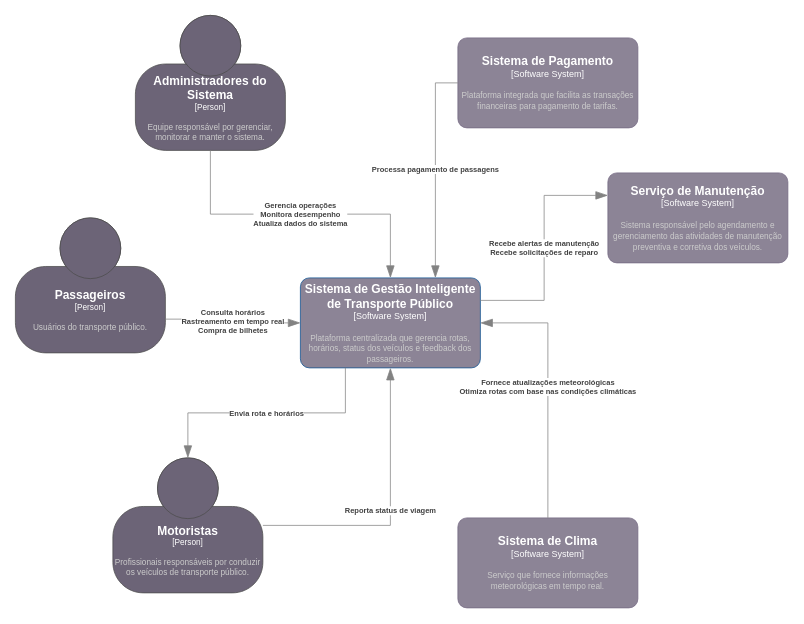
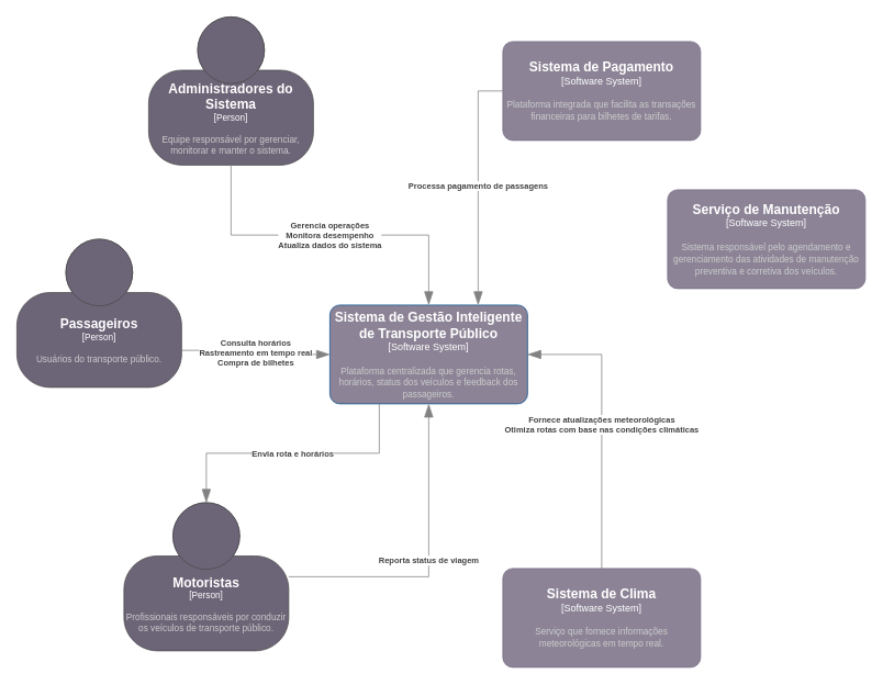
  <mxCell id="0" />
  <mxCell id="1" parent="0" />
  <mxCell id="2" value="&lt;font style=&quot;font-size: 16px&quot;&gt;&lt;b&gt;Passageiros&lt;/b&gt;&lt;/font&gt;&lt;div&gt;[Person]&lt;/div&gt;&lt;br&gt;&lt;div&gt;&lt;font style=&quot;font-size: 11px&quot;&gt;&lt;font color=&quot;#cccccc&quot;&gt;Usuários do transporte público.&lt;/font&gt;&lt;/div&gt;" style="html=1;fontSize=11;dashed=0;whiteSpace=wrap;fillColor=#6C6477;strokeColor=#4D4D4D;fontColor=#ffffff;shape=mxgraph.c4.person2;align=center;metaEdit=1;points=[[0.5,0,0],[1,0.5,0],[1,0.75,0],[0.75,1,0],[0.5,1,0],[0.25,1,0],[0,0.75,0],[0,0.5,0]];resizable=0;" parent="1" vertex="1"><mxGeometry x="20" y="290" width="200" height="180" as="geometry" /></mxCell>
  <mxCell id="3" value="&lt;font style=&quot;font-size: 16px&quot;&gt;&lt;b&gt;Sistema de Gestão Inteligente de Transporte Público&lt;/b&gt;&lt;/font&gt;&lt;div&gt;[Software System]&lt;/div&gt;&lt;br&gt;&lt;div&gt;&lt;font style=&quot;font-size: 11px&quot;&gt;&lt;font color=&quot;#cccccc&quot;&gt;Plataforma centralizada que gerencia rotas, horários, status dos veículos e feedback dos passageiros.&lt;/font&gt;&lt;/div&gt;" style="rounded=1;whiteSpace=wrap;html=1;labelBackgroundColor=none;fillColor=#8c8496;fontColor=#ffffff;align=center;arcSize=10;strokeColor=#0D5091;metaEdit=1;resizable=0;points=[[0.25,0,0],[0.5,0,0],[0.75,0,0],[1,0.25,0],[1,0.5,0],[1,0.75,0],[0.75,1,0],[0.5,1,0],[0.25,1,0],[0,0.75,0],[0,0.5,0],[0,0.25,0]];" parent="1" vertex="1"><mxGeometry x="400" y="370" width="240" height="120" as="geometry" /></mxCell>
  <mxCell id="4" value="&lt;div style=&quot;text-align: left&quot;&gt;&lt;div style=&quot;text-align: center&quot;&gt;&lt;b&gt;Consulta horários&#10;Rastreamento em tempo real&#10;Compra de bilhetes&lt;/b&gt;&lt;/div&gt;" style="endArrow=blockThin;html=1;fontSize=10;fontColor=#404040;strokeWidth=1;endFill=1;strokeColor=#828282;elbow=vertical;metaEdit=1;endSize=14;startSize=14;jumpStyle=arc;jumpSize=16;rounded=0;edgeStyle=orthogonalEdgeStyle;exitX=1;exitY=0.75;exitDx=0;exitDy=0;exitPerimeter=0;" parent="1" source="2" target="3" edge="1"><mxGeometry width="240" relative="1" as="geometry"><mxPoint x="220" y="420" as="sourcePoint" /><mxPoint x="460" y="420" as="targetPoint" /></mxGeometry></mxCell>
  <mxCell id="5" value="&lt;font style=&quot;font-size: 16px&quot;&gt;&lt;b&gt;Motoristas&lt;/b&gt;&lt;/font&gt;&lt;div&gt;[Person]&lt;/div&gt;&lt;br&gt;&lt;div&gt;&lt;font style=&quot;font-size: 11px&quot;&gt;&lt;font color=&quot;#cccccc&quot;&gt;Profissionais responsáveis por conduzir os veículos de transporte público.&lt;/font&gt;&lt;/div&gt;" style="html=1;fontSize=11;dashed=0;whiteSpace=wrap;fillColor=#6C6477;strokeColor=#4D4D4D;fontColor=#ffffff;shape=mxgraph.c4.person2;align=center;metaEdit=1;points=[[0.5,0,0],[1,0.5,0],[1,0.75,0],[0.75,1,0],[0.5,1,0],[0.25,1,0],[0,0.75,0],[0,0.5,0]];resizable=0;" parent="1" vertex="1"><mxGeometry x="150" y="610" width="200" height="180" as="geometry" /></mxCell>
  <mxCell id="6" value="&lt;div style=&quot;text-align: left&quot;&gt;&lt;div style=&quot;text-align: center&quot;&gt;&lt;b&gt;Reporta status de viagem&lt;/b&gt;&lt;/div&gt;" style="endArrow=blockThin;html=1;fontSize=10;fontColor=#404040;strokeWidth=1;endFill=1;strokeColor=#828282;elbow=vertical;metaEdit=1;endSize=14;startSize=14;jumpStyle=arc;jumpSize=16;rounded=0;edgeStyle=orthogonalEdgeStyle;exitX=1;exitY=0.5;exitDx=0;exitDy=0;exitPerimeter=0;entryX=0.5;entryY=1;entryDx=0;entryDy=0;entryPerimeter=0;" parent="1" source="5" target="3" edge="1"><mxGeometry width="240" relative="1" as="geometry"><mxPoint x="310" y="500" as="sourcePoint" /><mxPoint x="550" y="500" as="targetPoint" /></mxGeometry></mxCell>
  <mxCell id="7" value="&lt;div style=&quot;text-align: left&quot;&gt;&lt;div style=&quot;text-align: center&quot;&gt;&lt;b&gt;Envia rota e horários&lt;/b&gt;&lt;/div&gt;" style="endArrow=blockThin;html=1;fontSize=10;fontColor=#404040;strokeWidth=1;endFill=1;strokeColor=#828282;elbow=vertical;metaEdit=1;endSize=14;startSize=14;jumpStyle=arc;jumpSize=16;rounded=0;edgeStyle=orthogonalEdgeStyle;entryX=0.5;entryY=0;entryDx=0;entryDy=0;entryPerimeter=0;exitX=0.25;exitY=1;exitDx=0;exitDy=0;exitPerimeter=0;" parent="1" source="3" target="5" edge="1"><mxGeometry width="240" relative="1" as="geometry"><mxPoint x="310" y="500" as="sourcePoint" /><mxPoint x="550" y="500" as="targetPoint" /></mxGeometry></mxCell>
  <mxCell id="8" value="&lt;font style=&quot;font-size: 16px&quot;&gt;&lt;b&gt;Administradores do Sistema&lt;/b&gt;&lt;/font&gt;&lt;div&gt;[Person]&lt;/div&gt;&lt;br&gt;&lt;div&gt;&lt;font style=&quot;font-size: 11px&quot;&gt;&lt;font color=&quot;#cccccc&quot;&gt;Equipe responsável por gerenciar, monitorar e manter o sistema.&lt;/font&gt;&lt;/div&gt;" style="html=1;fontSize=11;dashed=0;whiteSpace=wrap;fillColor=#6C6477;strokeColor=#4D4D4D;fontColor=#ffffff;shape=mxgraph.c4.person2;align=center;metaEdit=1;points=[[0.5,0,0],[1,0.5,0],[1,0.75,0],[0.75,1,0],[0.5,1,0],[0.25,1,0],[0,0.75,0],[0,0.5,0]];resizable=0;" vertex="1" parent="1"><mxGeometry x="180" y="20" width="200" height="180" as="geometry" /></mxCell>
  <mxCell id="9" value="&lt;div style=&quot;text-align: left&quot;&gt;&lt;div style=&quot;text-align: center&quot;&gt;&lt;b&gt;Gerencia operações&#10;Monitora desempenho&#10;Atualiza dados do sistema&lt;/b&gt;&lt;/div&gt;" style="endArrow=blockThin;html=1;fontSize=10;fontColor=#404040;strokeWidth=1;endFill=1;strokeColor=#828282;elbow=vertical;metaEdit=1;endSize=14;startSize=14;jumpStyle=arc;jumpSize=16;rounded=0;edgeStyle=orthogonalEdgeStyle;exitX=0.5;exitY=1;exitDx=0;exitDy=0;exitPerimeter=0;entryX=0.5;entryY=0;entryDx=0;entryDy=0;entryPerimeter=0;" edge="1" parent="1" source="8" target="3"><mxGeometry width="240" relative="1" as="geometry"><mxPoint x="310" y="240" as="sourcePoint" /><mxPoint x="550" y="240" as="targetPoint" /></mxGeometry></mxCell>
- <mxCell id="10" value="&lt;font style=&quot;font-size: 16px&quot;&gt;&lt;b&gt;Sistema de Pagamento&lt;/b&gt;&lt;/font&gt;&lt;div&gt;[Software System]&lt;/div&gt;&lt;br&gt;&lt;div&gt;&lt;font style=&quot;font-size: 11px&quot;&gt;&lt;font color=&quot;#cccccc&quot;&gt;Plataforma integrada que facilita as transações financeiras para pagamento de tarifas.&lt;/font&gt;&lt;/div&gt;" style="rounded=1;whiteSpace=wrap;html=1;labelBackgroundColor=none;fillColor=#8C8496;fontColor=#ffffff;align=center;arcSize=10;strokeColor=#736782;metaEdit=1;resizable=0;points=[[0.25,0,0],[0.5,0,0],[0.75,0,0],[1,0.25,0],[1,0.5,0],[1,0.75,0],[0.75,1,0],[0.5,1,0],[0.25,1,0],[0,0.75,0],[0,0.5,0],[0,0.25,0]];" vertex="1" parent="1"><mxGeometry x="610" y="50" width="240" height="120" as="geometry" /></mxCell>
+ <mxCell id="10" value="&lt;font style=&quot;font-size: 16px&quot;&gt;&lt;b&gt;Sistema de Pagamento&lt;/b&gt;&lt;/font&gt;&lt;div&gt;[Software System]&lt;/div&gt;&lt;br&gt;&lt;div&gt;&lt;font style=&quot;font-size: 11px&quot;&gt;&lt;font color=&quot;#cccccc&quot;&gt;Plataforma integrada que facilita as transações financeiras para bilhetes de tarifas.&lt;/font&gt;&lt;/div&gt;" style="rounded=1;whiteSpace=wrap;html=1;labelBackgroundColor=none;fillColor=#8C8496;fontColor=#ffffff;align=center;arcSize=10;strokeColor=#736782;metaEdit=1;resizable=0;points=[[0.25,0,0],[0.5,0,0],[0.75,0,0],[1,0.25,0],[1,0.5,0],[1,0.75,0],[0.75,1,0],[0.5,1,0],[0.25,1,0],[0,0.75,0],[0,0.5,0],[0,0.25,0]];" vertex="1" parent="1"><mxGeometry x="610" y="50" width="240" height="120" as="geometry" /></mxCell>
  <mxCell id="11" value="&lt;div style=&quot;text-align: left&quot;&gt;&lt;div style=&quot;text-align: center&quot;&gt;&lt;b&gt;Processa pagamento de passagens&lt;/b&gt;&lt;/div&gt;" style="endArrow=blockThin;html=1;fontSize=10;fontColor=#404040;strokeWidth=1;endFill=1;strokeColor=#828282;elbow=vertical;metaEdit=1;endSize=14;startSize=14;jumpStyle=arc;jumpSize=16;rounded=0;edgeStyle=orthogonalEdgeStyle;exitX=0;exitY=0.5;exitDx=0;exitDy=0;exitPerimeter=0;entryX=0.75;entryY=0;entryDx=0;entryDy=0;entryPerimeter=0;" edge="1" parent="1" source="10" target="3"><mxGeometry width="240" relative="1" as="geometry"><mxPoint x="680" y="480" as="sourcePoint" /><mxPoint x="920" y="480" as="targetPoint" /></mxGeometry></mxCell>
  <mxCell id="12" value="&lt;font style=&quot;font-size: 16px&quot;&gt;&lt;b&gt;Sistema de Clima&lt;/b&gt;&lt;/font&gt;&lt;div&gt;[Software System]&lt;/div&gt;&lt;br&gt;&lt;div&gt;&lt;font style=&quot;font-size: 11px&quot;&gt;&lt;font color=&quot;#cccccc&quot;&gt;Serviço que fornece informações meteorológicas em tempo real.&lt;/font&gt;&lt;/div&gt;" style="rounded=1;whiteSpace=wrap;html=1;labelBackgroundColor=none;fillColor=#8C8496;fontColor=#ffffff;align=center;arcSize=10;strokeColor=#736782;metaEdit=1;resizable=0;points=[[0.25,0,0],[0.5,0,0],[0.75,0,0],[1,0.25,0],[1,0.5,0],[1,0.75,0],[0.75,1,0],[0.5,1,0],[0.25,1,0],[0,0.75,0],[0,0.5,0],[0,0.25,0]];" vertex="1" parent="1"><mxGeometry x="610" y="690" width="240" height="120" as="geometry" /></mxCell>
  <mxCell id="13" value="&lt;div style=&quot;text-align: left&quot;&gt;&lt;div style=&quot;text-align: center&quot;&gt;&lt;b&gt;Fornece atualizações meteorológicas&#10;Otimiza rotas com base nas condições climáticas&lt;/b&gt;&lt;/div&gt;" style="endArrow=blockThin;html=1;fontSize=10;fontColor=#404040;strokeWidth=1;endFill=1;strokeColor=#828282;elbow=vertical;metaEdit=1;endSize=14;startSize=14;jumpStyle=arc;jumpSize=16;rounded=0;edgeStyle=orthogonalEdgeStyle;entryX=1;entryY=0.5;entryDx=0;entryDy=0;entryPerimeter=0;exitX=0.5;exitY=0;exitDx=0;exitDy=0;exitPerimeter=0;" edge="1" parent="1" source="12" target="3"><mxGeometry width="240" relative="1" as="geometry"><mxPoint x="600" y="590" as="sourcePoint" /><mxPoint x="840" y="590" as="targetPoint" /></mxGeometry></mxCell>
  <mxCell id="14" value="&lt;font style=&quot;font-size: 16px&quot;&gt;&lt;b&gt;Serviço de Manutenção&lt;/b&gt;&lt;/font&gt;&lt;div&gt;[Software System]&lt;/div&gt;&lt;br&gt;&lt;div&gt;&lt;font style=&quot;font-size: 11px&quot;&gt;&lt;font color=&quot;#cccccc&quot;&gt;Sistema responsável pelo agendamento e gerenciamento das atividades de manutenção preventiva e corretiva dos veículos.&lt;/font&gt;&lt;/div&gt;" style="rounded=1;whiteSpace=wrap;html=1;labelBackgroundColor=none;fillColor=#8C8496;fontColor=#ffffff;align=center;arcSize=10;strokeColor=#736782;metaEdit=1;resizable=0;points=[[0.25,0,0],[0.5,0,0],[0.75,0,0],[1,0.25,0],[1,0.5,0],[1,0.75,0],[0.75,1,0],[0.5,1,0],[0.25,1,0],[0,0.75,0],[0,0.5,0],[0,0.25,0]];" vertex="1" parent="1"><mxGeometry x="810" y="230" width="240" height="120" as="geometry" /></mxCell>
- <mxCell id="15" value="&lt;div style=&quot;text-align: left&quot;&gt;&lt;div style=&quot;text-align: center&quot;&gt;&lt;b&gt;Recebe alertas de manutenção&#10;Recebe solicitações de reparo&lt;/b&gt;&lt;/div&gt;" style="endArrow=blockThin;html=1;fontSize=10;fontColor=#404040;strokeWidth=1;endFill=1;strokeColor=#828282;elbow=vertical;metaEdit=1;endSize=14;startSize=14;jumpStyle=arc;jumpSize=16;rounded=0;edgeStyle=orthogonalEdgeStyle;entryX=0;entryY=0.25;entryDx=0;entryDy=0;entryPerimeter=0;exitX=1;exitY=0.25;exitDx=0;exitDy=0;exitPerimeter=0;" edge="1" parent="1" source="3" target="14"><mxGeometry width="240" relative="1" as="geometry"><mxPoint x="830" y="410" as="sourcePoint" /><mxPoint x="1070" y="410" as="targetPoint" /></mxGeometry></mxCell>
